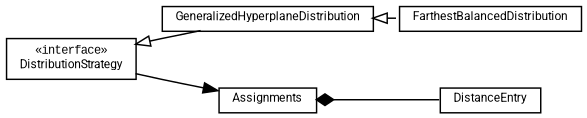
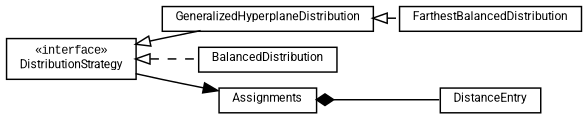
  digraph {
    fontname="Liberation Mono"
    nodesep=0.15
    rankdir=LR
    ranksep=0.25
    node [fontcolor=black fontname="Liberation Mono" fontsize=8 margin=0 shape=plaintext]
    edge [arrowtail=empty color=black dir=back fontname="Liberation Mono" fontsize=7 labelfontname=Roboto labelfontsize=7 weight=9]
    n1 [height=0 label=<<table title="de.lmu.ifi.dbs.elki.index.tree.metrical.mtreevariants.strategies.split.distribution.GeneralizedHyperplaneDistribution" border="0" cellborder="1" cellspacing="0" cellpadding="2" href="GeneralizedHyperplaneDistribution.html" target="_parent"> 		<tr><td><table border="0" cellspacing="0" cellpadding="1"> 		<tr><td align="center" balign="center"> <font face="Roboto">GeneralizedHyperplaneDistribution</font> </td></tr> 		</table></td></tr> 		</table>> width=0]
    n2 [height=0 label=<<table title="de.lmu.ifi.dbs.elki.index.tree.metrical.mtreevariants.strategies.split.distribution.FarthestBalancedDistribution" border="0" cellborder="1" cellspacing="0" cellpadding="2" href="FarthestBalancedDistribution.html" target="_parent"> 		<tr><td><table border="0" cellspacing="0" cellpadding="1"> 		<tr><td align="center" balign="center"> <font face="Roboto">FarthestBalancedDistribution</font> </td></tr> 		</table></td></tr> 		</table>> width=0]
+   n3 [height=0 label=<<table title="de.lmu.ifi.dbs.elki.index.tree.metrical.mtreevariants.strategies.split.distribution.BalancedDistribution" border="0" cellborder="1" cellspacing="0" cellpadding="2" href="BalancedDistribution.html" target="_parent"> 		<tr><td><table border="0" cellspacing="0" cellpadding="1"> 		<tr><td align="center" balign="center"> <font face="Roboto">BalancedDistribution</font> </td></tr> 		</table></td></tr> 		</table>> width=0]
    n4 [height=0 label=<<table title="de.lmu.ifi.dbs.elki.index.tree.metrical.mtreevariants.strategies.split.distribution.DistributionStrategy" border="0" cellborder="1" cellspacing="0" cellpadding="2" href="DistributionStrategy.html" target="_parent"> 		<tr><td><table border="0" cellspacing="0" cellpadding="1"> 		<tr><td align="center" balign="center"> &#171;interface&#187; </td></tr> 		<tr><td align="center" balign="center"> <font face="Roboto">DistributionStrategy</font> </td></tr> 		</table></td></tr> 		</table>> width=0]
    n5 [height=0 label=<<table title="de.lmu.ifi.dbs.elki.index.tree.metrical.mtreevariants.strategies.split.distribution.Assignments" border="0" cellborder="1" cellspacing="0" cellpadding="2" href="Assignments.html" target="_parent"> 		<tr><td><table border="0" cellspacing="0" cellpadding="1"> 		<tr><td align="center" balign="center"> <font face="Roboto">Assignments</font> </td></tr> 		</table></td></tr> 		</table>> width=0]
    n6 [height=0 label=<<table title="de.lmu.ifi.dbs.elki.index.tree.metrical.mtreevariants.strategies.split.distribution.DistanceEntry" border="0" cellborder="1" cellspacing="0" cellpadding="2" href="DistanceEntry.html" target="_parent"> 		<tr><td><table border="0" cellspacing="0" cellpadding="1"> 		<tr><td align="center" balign="center"> <font face="Roboto">DistanceEntry</font> </td></tr> 		</table></td></tr> 		</table>> width=0]
    n1 -> n2 [style=dashed]
    n4 -> n1 [style=solid]
+   n4 -> n3 [style=dashed]
    n4 -> n5 [arrowhead=normal weight=2 arrowtail="" dir=""]
    n5 -> n6 [arrowhead=none arrowtail=diamond weight=6]
  }
